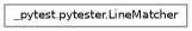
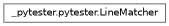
  digraph {
    rankdir=TB
-   n1 [color=grey40 fillcolor=white fontname=Helvetica fontsize=10 height=0.2 label="_pytest.pytester.LineMatcher" shape=box style=filled width=0.4]
+   n1 [color=grey40 fillcolor=white fontname=Helvetica fontsize=10 height=0.2 label="_pytester.pytester.LineMatcher" shape=box style=filled width=0.4]
  }
